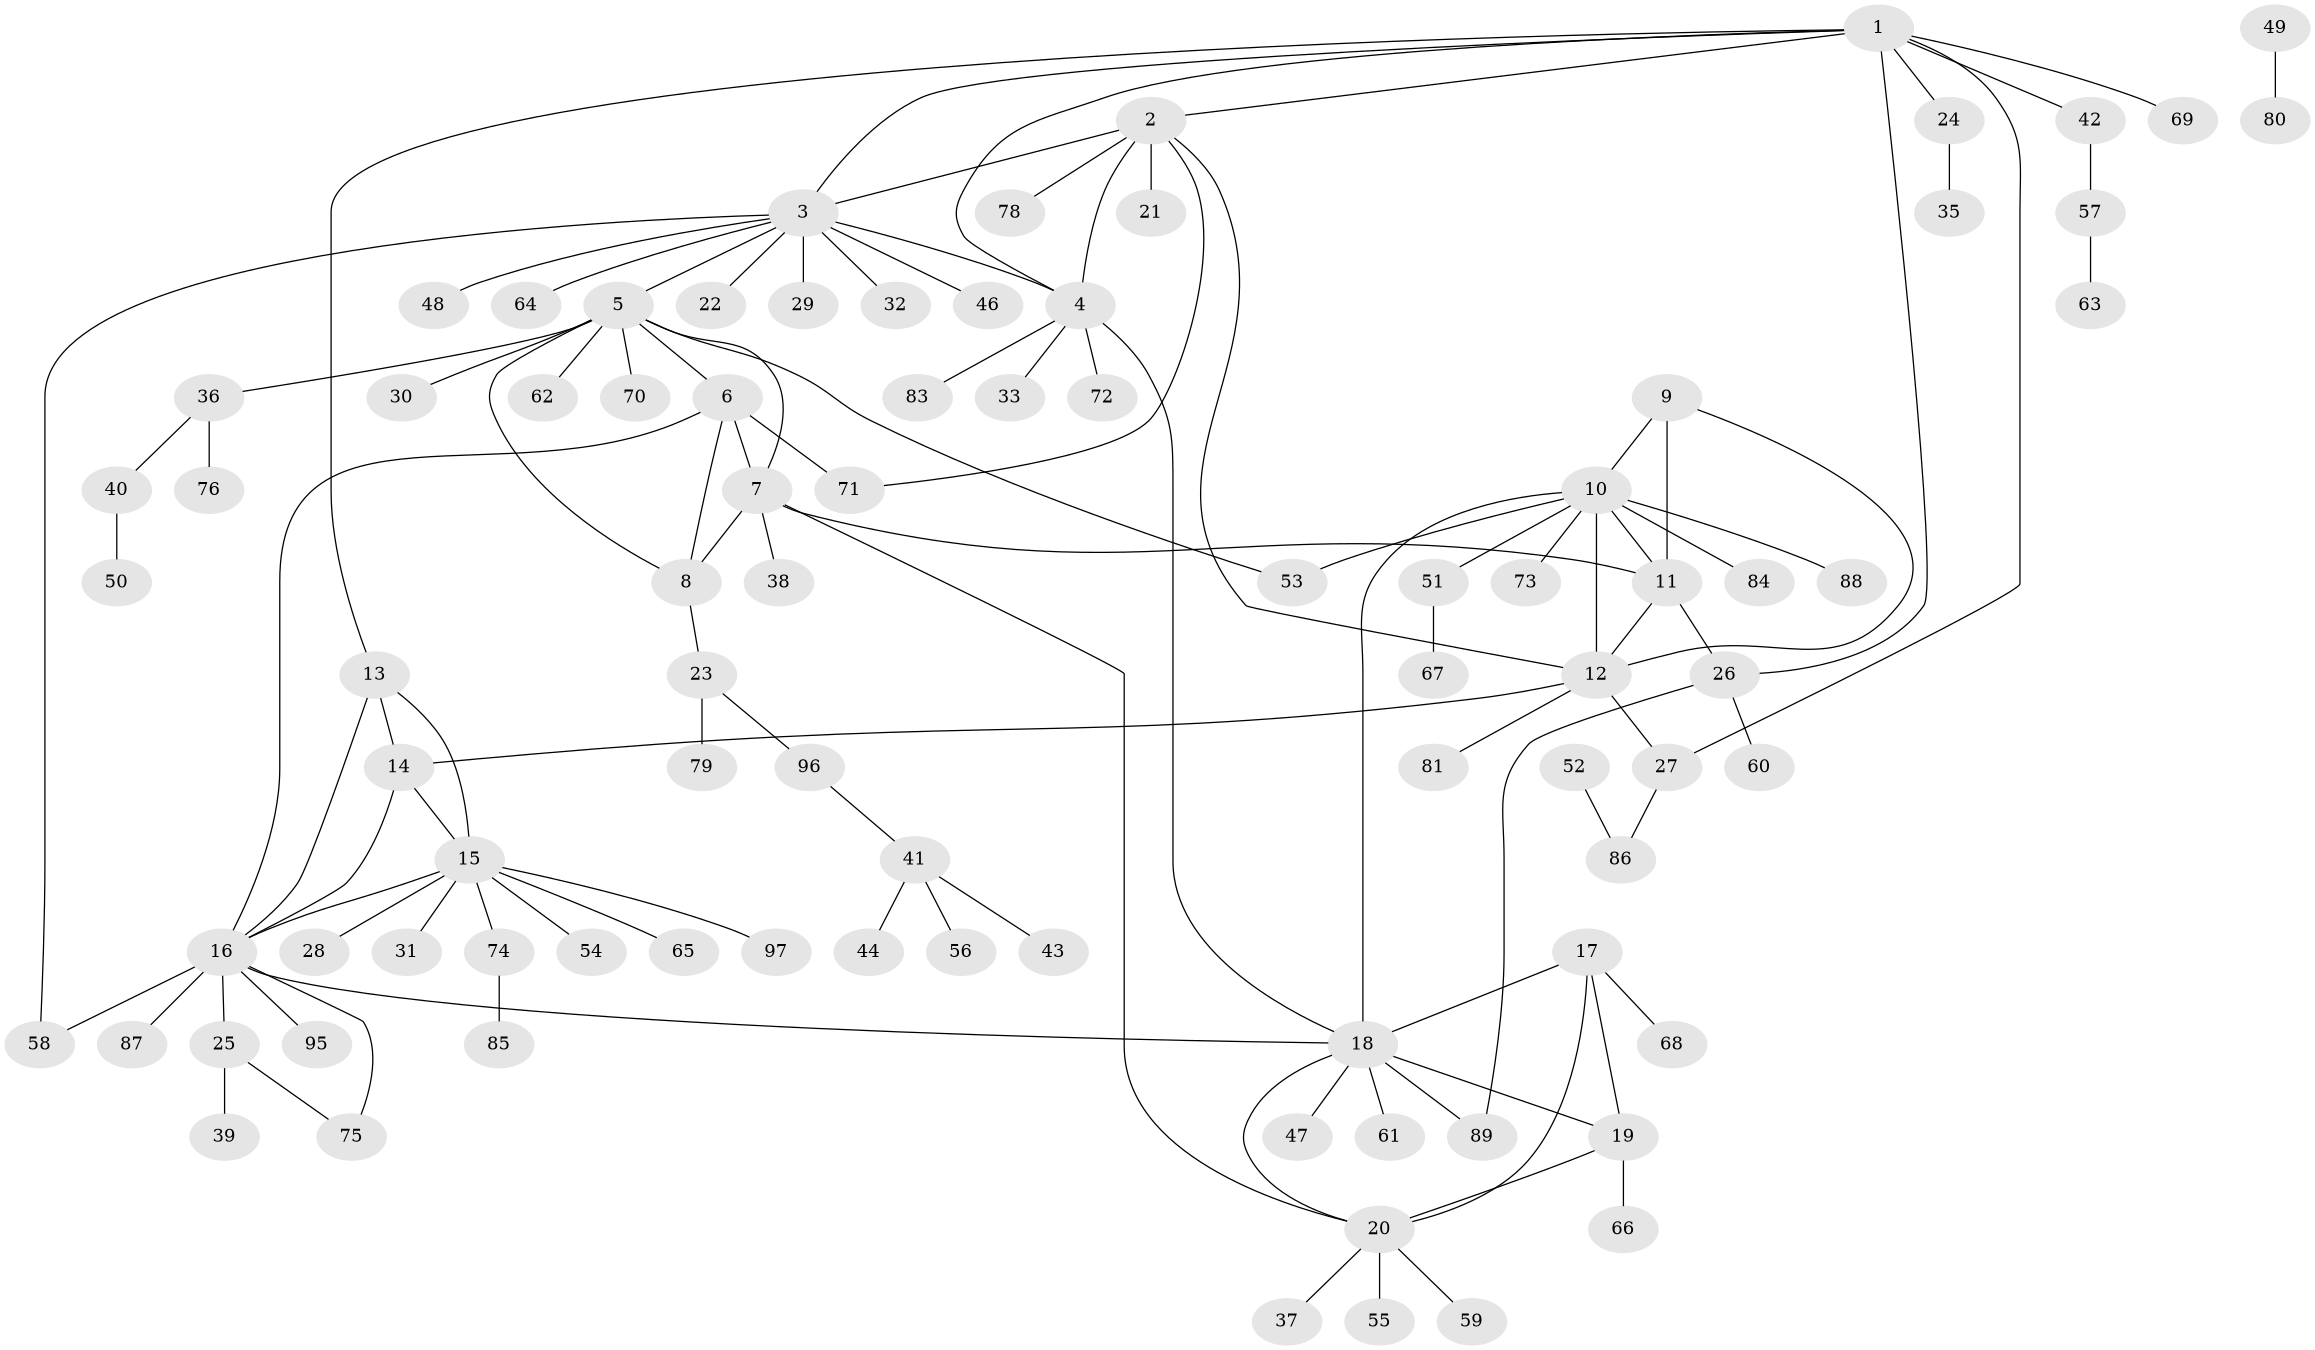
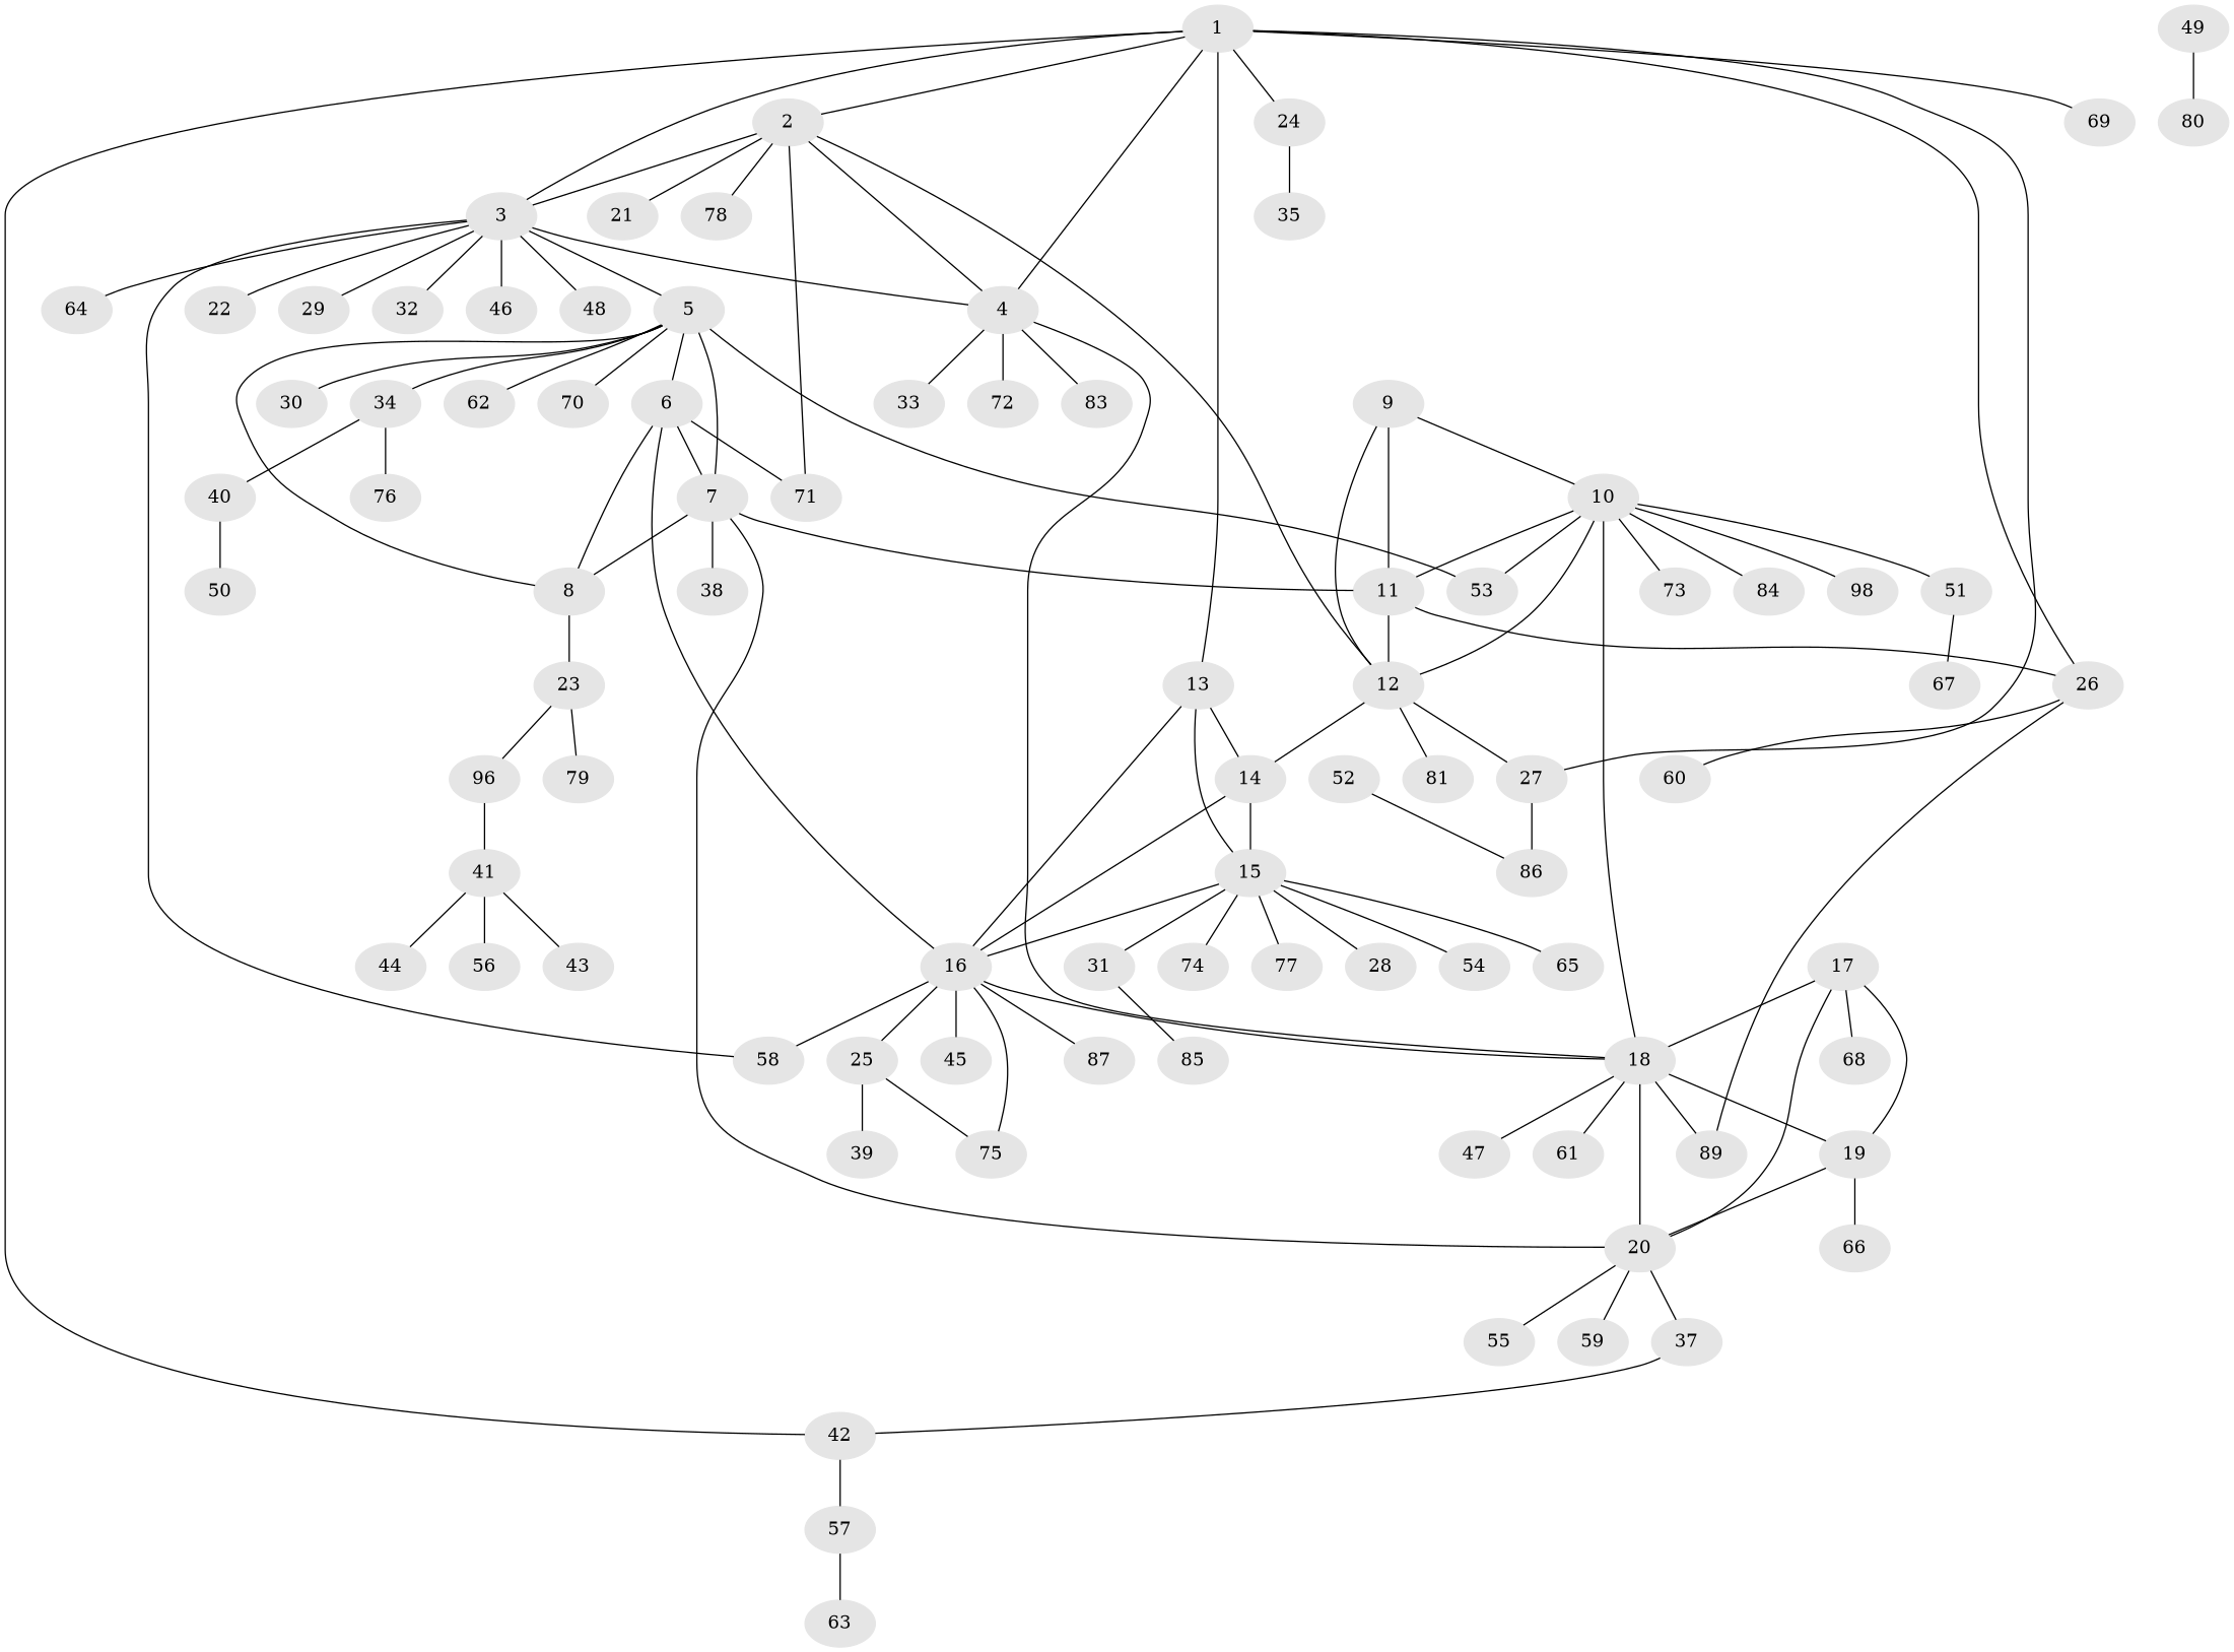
  graph {
    node [color=gray90 style=filled]
    1
    2
    3
    4
    13
    24
    26
    27
    42
    69
    12
    21
    71
    78
    5
    22
    29
    32
    46
    48
    58
    64
    18
    33
    72
    83
    16
    14
    15
    35
    89
    60
    86
    57
    81
    6
    7
    8
    30
-   34 [label=36]
+   34
    53
    62
    70
    20
    19
    47
    61
    11
    38
    23
    40
    76
    25
-   45 [label=95]
+   45
    75
    87
    37
    55
    59
    n60 [label=96]
    79
    9
    10
    51
    73
    84
-   88
+   88 [label=98]
    67
    28
    31
    54
    65
    74
-   77 [label=97]
+   77
    85
    39
    17
    68
    66
    41
    52
    50
    43
    44
    56
    63
    49
    80
    1 -- 2
    1 -- 3
    1 -- 4
    1 -- 13
    1 -- 24
    1 -- 26
    1 -- 27
    1 -- 42
    1 -- 69
    2 -- 3
    2 -- 4
    2 -- 12
    2 -- 21
    2 -- 71
    2 -- 78
    3 -- 4
    3 -- 5
    3 -- 22
    3 -- 29
    3 -- 32
    3 -- 46
    3 -- 48
    3 -- 58
    3 -- 64
    4 -- 18
    4 -- 33
    4 -- 72
    4 -- 83
    13 -- 16
    13 -- 14
    13 -- 15
    24 -- 35
    26 -- 89
    26 -- 60
    27 -- 86
    42 -- 57
    12 -- 27
    12 -- 14
    12 -- 81
    5 -- 6
    5 -- 7
    5 -- 8
    5 -- 30
    5 -- 34
    5 -- 53
    5 -- 62
    5 -- 70
    18 -- 89
    18 -- 20
    18 -- 19
    18 -- 47
    18 -- 61
    16 -- 58
    16 -- 18
    16 -- 25
    16 -- 45
    16 -- 75
    16 -- 87
    14 -- 16
    14 -- 15
    15 -- 16
    15 -- 28
    15 -- 31
    15 -- 54
    15 -- 65
    15 -- 74
    15 -- 77
    57 -- 63
    6 -- 71
    6 -- 16
    6 -- 7
    6 -- 8
    7 -- 8
    7 -- 20
    7 -- 11
    7 -- 38
    8 -- 23
    34 -- 40
    34 -- 76
    20 -- 37
    20 -- 55
    20 -- 59
    19 -- 20
    19 -- 66
    11 -- 26
    11 -- 12
    23 -- n60
    23 -- 79
    40 -- 50
    25 -- 75
    25 -- 39
+   37 -- 42
    n60 -- 41
    9 -- 12
    9 -- 11
    9 -- 10
    10 -- 12
    10 -- 18
    10 -- 53
    10 -- 11
    10 -- 51
    10 -- 73
    10 -- 84
    10 -- 88
    51 -- 67
-   74 -- 85
+   31 -- 85
    17 -- 18
    17 -- 20
    17 -- 19
    17 -- 68
    41 -- 43
    41 -- 44
    41 -- 56
    52 -- 86
    49 -- 80
  }
